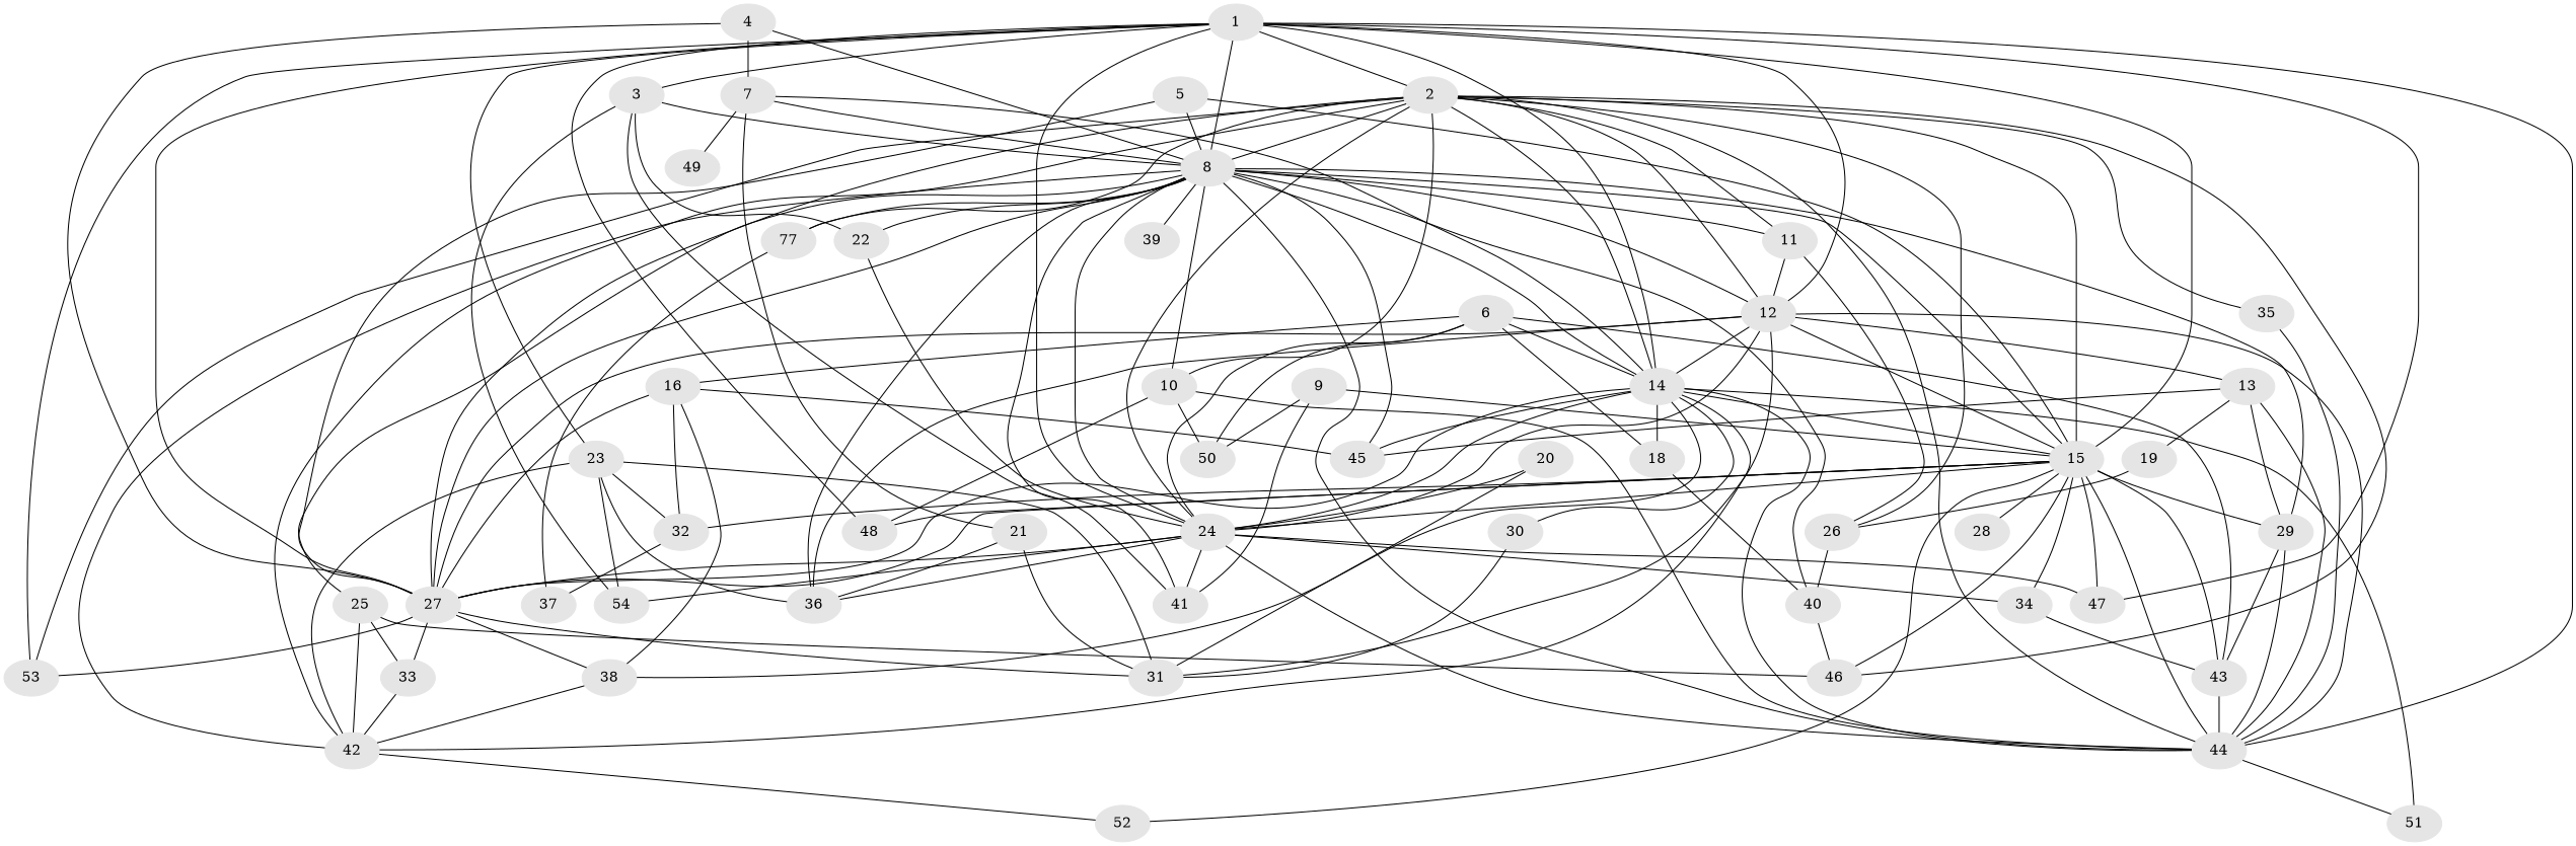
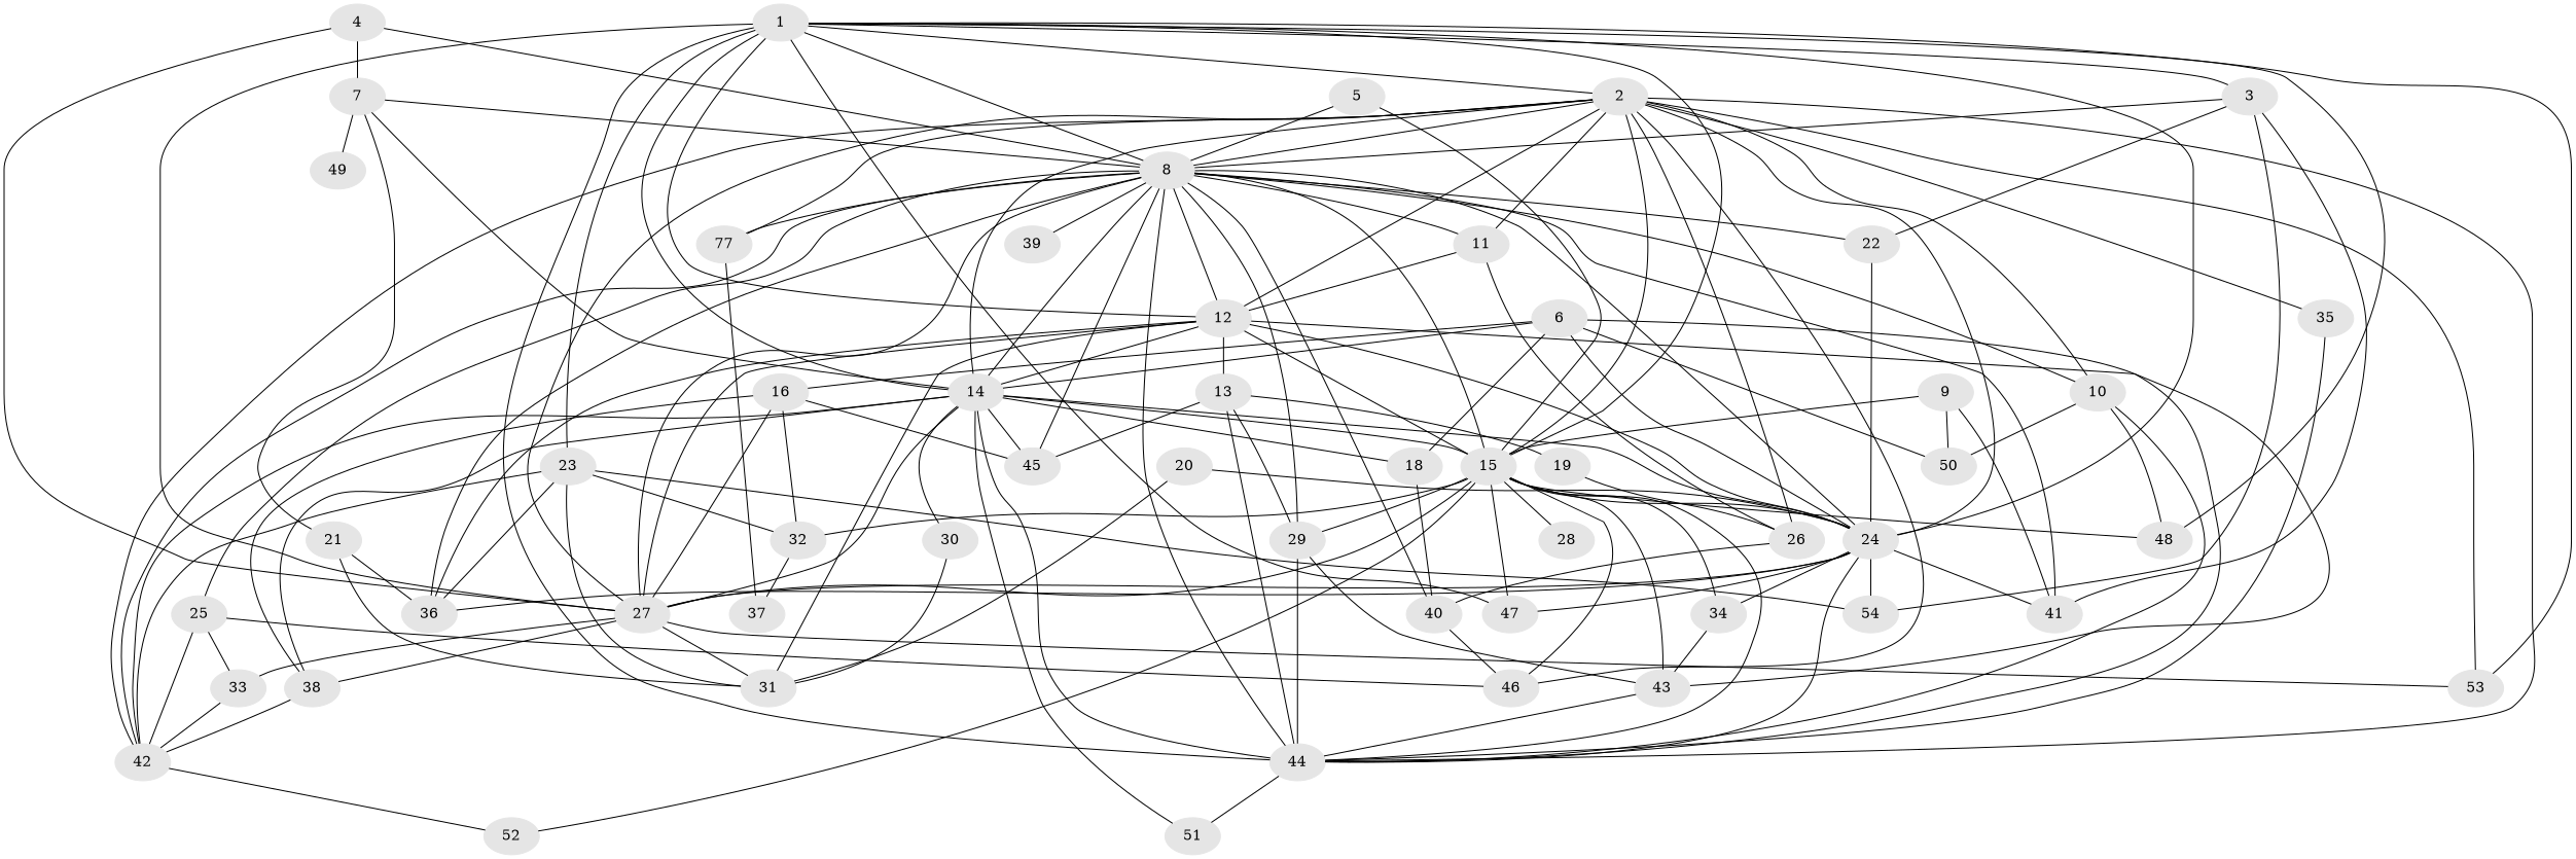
  graph {
    node [color=gray90 style=filled]
    edge [weight=1.0]
    1
    2
    3
    8
    12
    14
    15
    23
    24
    27
    44
    47
    48
    53
    10
    11
    n17 [label=77]
    26
    35
    42
    46
    22
    41
    54
    25
    29
    36
    39
    40
    45
    13
    31
    18
    30
    38
    51
    43
    28
    32
    34
    52
    33
    50
    37
    4
    7
    21
    49
    5
    6
    16
    9
    19
    20
    1 -- 2 [weight=2.0]
    1 -- 3
    1 -- 8 [weight=2.0]
    1 -- 12 [weight=4.0]
    1 -- 14 [weight=2.0]
    1 -- 15 [weight=3.0]
    1 -- 23 [weight=2.0]
    1 -- 24 [weight=4.0]
    1 -- 27 [weight=4.0]
    1 -- 44 [weight=2.0]
    1 -- 47
    1 -- 48
    1 -- 53
    2 -- 8
    2 -- 12
    2 -- 14
    2 -- 15
    2 -- 24
    2 -- 27
    2 -- 44
    2 -- 53
    2 -- 10
    2 -- 11
    2 -- n17
    2 -- 26
    2 -- 35
    2 -- 42
    2 -- 46
    3 -- 8
    3 -- 22
    3 -- 41
    3 -- 54
    8 -- 12
    8 -- 14
    8 -- 15
    8 -- 24 [weight=2.0]
    8 -- 27 [weight=2.0]
    8 -- 44 [weight=2.0]
    8 -- 10
    8 -- 11
    8 -- n17
    8 -- 42 [weight=2.0]
    8 -- 22
    8 -- 41
    8 -- 25
    8 -- 29
    8 -- 36
    8 -- 39
    8 -- 40
    8 -- 45
    12 -- 14 [weight=3.0]
    12 -- 15
    12 -- 24
    12 -- 27
    12 -- 44
    12 -- 36
    12 -- 13
    12 -- 31
    14 -- 15
    14 -- 24
    14 -- 27
    14 -- 44
    14 -- 42
    14 -- 45
    14 -- 18
    14 -- 30
    14 -- 38
    14 -- 51
    15 -- 24 [weight=2.0]
    15 -- 27
    15 -- 44
    15 -- 47
    15 -- 48
    15 -- 46
    15 -- 29
    15 -- 43
    15 -- 28 [weight=2.0]
    15 -- 32
    15 -- 34
    15 -- 52
    23 -- 42
    23 -- 54
    23 -- 36
    23 -- 31
    23 -- 32
    24 -- 27
    24 -- 44
    24 -- 47
    24 -- 41
    24 -- 54
    24 -- 36
    24 -- 34
    27 -- 53
    27 -- 31
    27 -- 38
    27 -- 33
    44 -- 51
    10 -- 44
    10 -- 48
    10 -- 50
    11 -- 12
    11 -- 26
    n17 -- 37
    26 -- 40
    35 -- 44
    42 -- 52
    22 -- 24
    25 -- 42
    25 -- 46
    25 -- 33
    29 -- 44
    29 -- 43
    40 -- 46
    13 -- 44
    13 -- 29
    13 -- 45
    13 -- 19
    18 -- 40
    30 -- 31
    38 -- 42
    43 -- 44
    32 -- 37
    34 -- 43
    33 -- 42
    4 -- 8
    4 -- 27
    4 -- 7
    7 -- 8
    7 -- 14
    7 -- 21
    7 -- 49 [weight=3.0]
    21 -- 36
    21 -- 31
    5 -- 8
    5 -- 15
-   5 -- 27
    6 -- 14
    6 -- 24
    6 -- 18
    6 -- 43
    6 -- 50
    6 -- 16
    16 -- 27
    16 -- 45
    16 -- 38
    16 -- 32
    9 -- 15
    9 -- 41
    9 -- 50
    19 -- 26
    20 -- 24
    20 -- 31
  }
